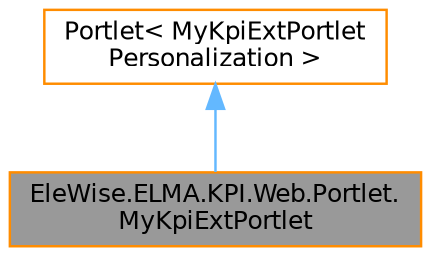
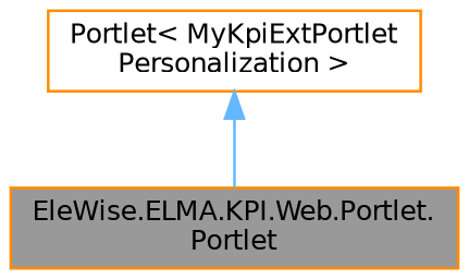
  digraph {
    node [color=darkorange fontname=Helvetica fontsize=10 shape=box style=filled]
-   n1 [fillcolor=grey60 fontcolor=black height=0.2 label="EleWise.ELMA.KPI.Web.Portlet.\lMyKpiExtPortlet" width=0.4]
+   n1 [fillcolor=grey60 fontcolor=black height=0.2 label="EleWise.ELMA.KPI.Web.Portlet.\lPortlet" width=0.4]
    n2 [fillcolor=white height=0.2 label="Portlet\< MyKpiExtPortlet\lPersonalization \>" width=0.4]
    n2 -> n1 [color=steelblue1 dir=back fontname=Helvetica fontsize=10 labelfontname=Helvetica labelfontsize=10 style=solid]
  }
